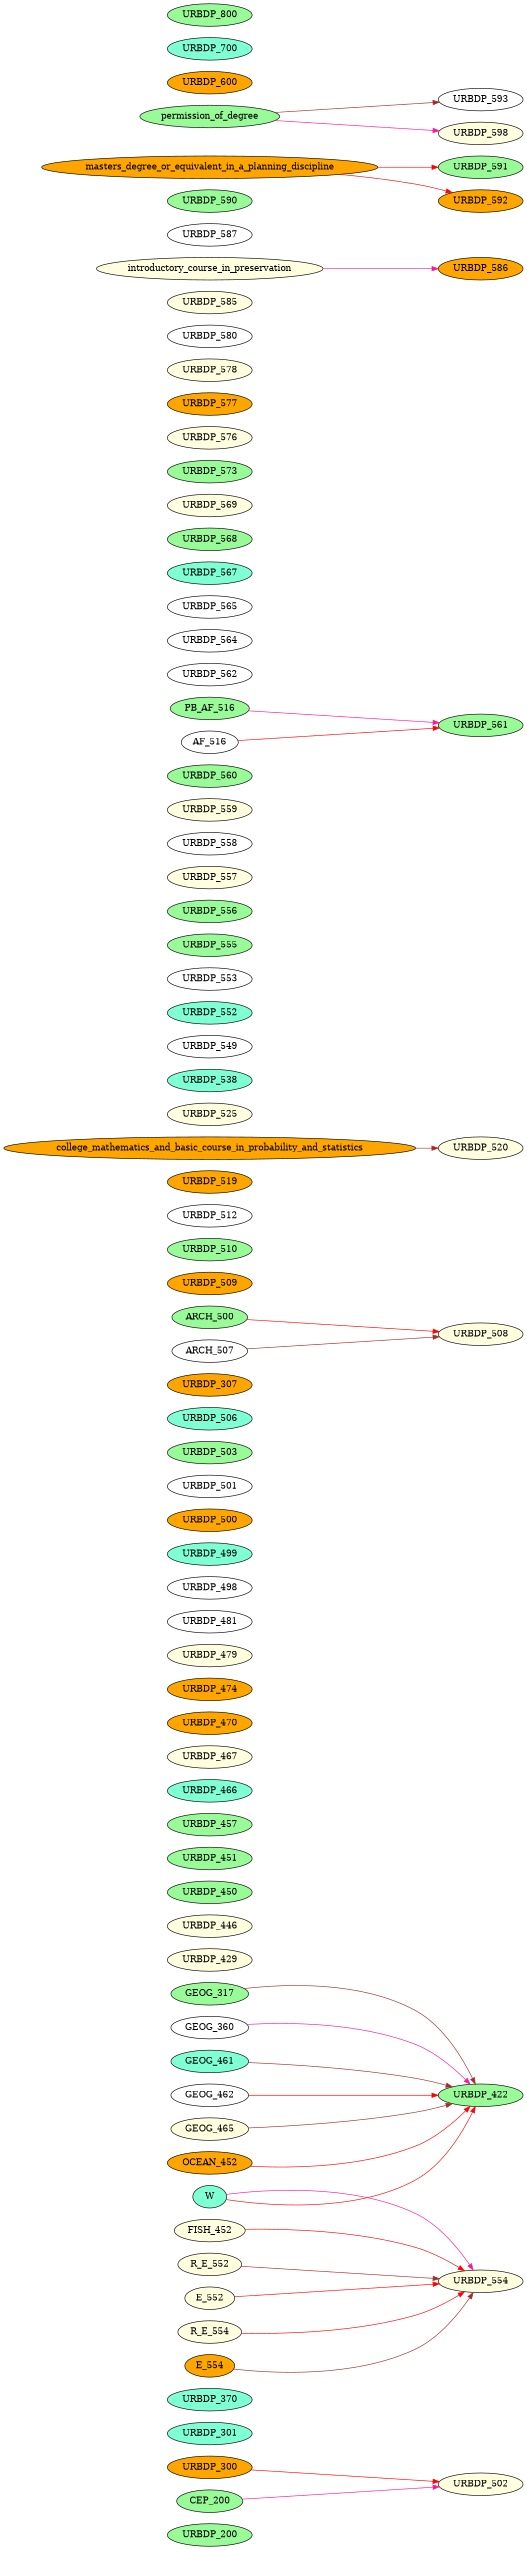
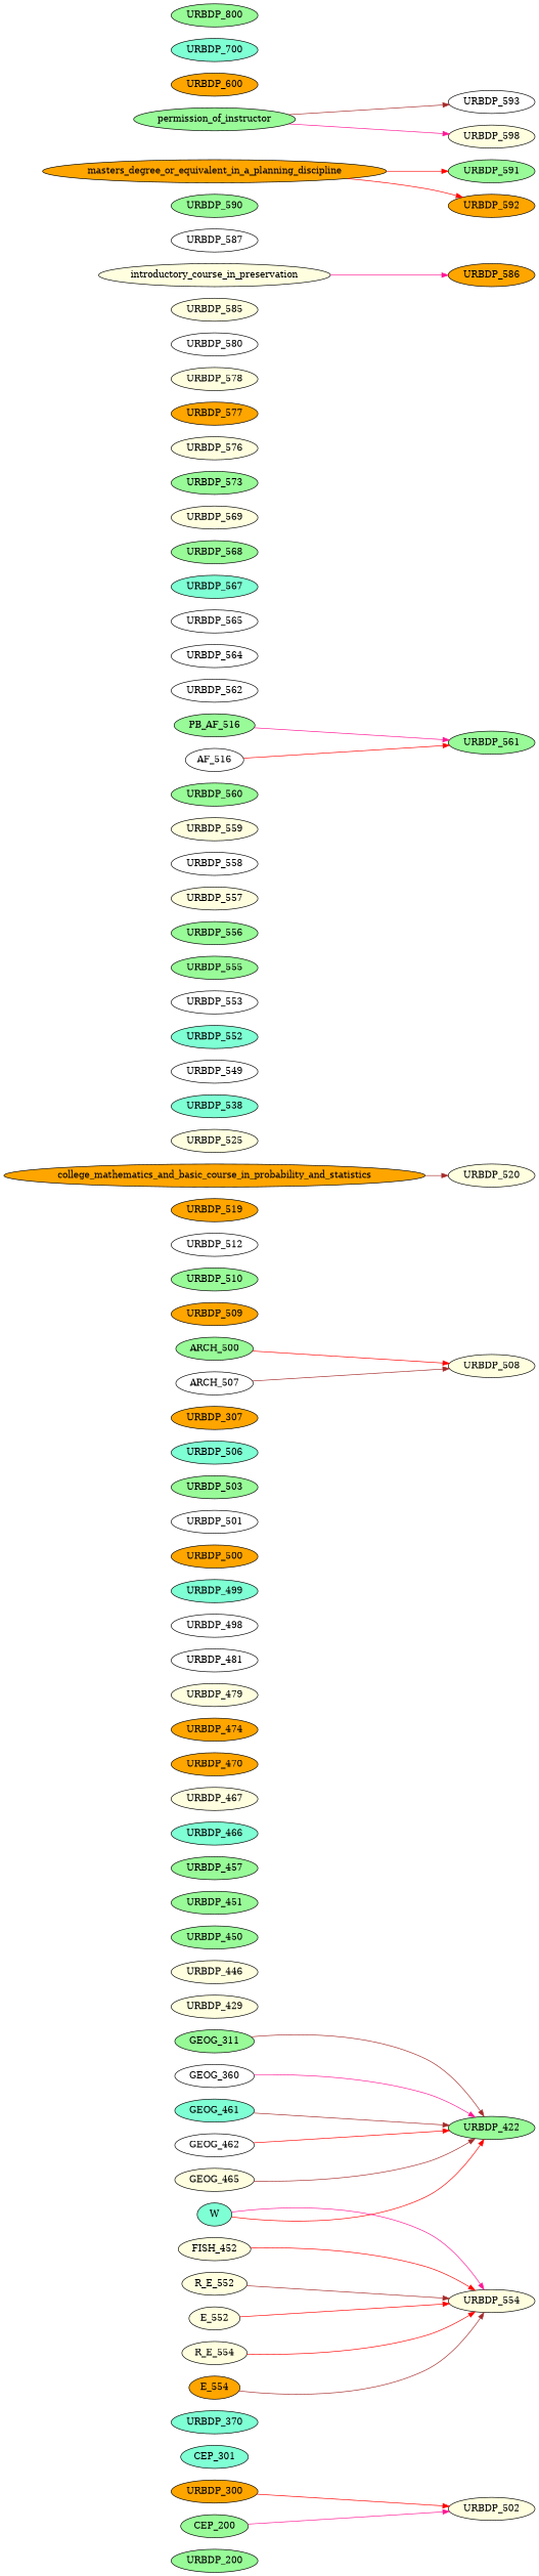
  digraph {
    rankdir=LR
    node [fillcolor=lightyellow style=filled]
    edge [color=red]
    URBDP_200 [fillcolor=palegreen]
    URBDP_300 [fillcolor=orange]
    URBDP_502
-   URBDP_301 [fillcolor=aquamarine]
+   URBDP_301 [fillcolor=aquamarine label=CEP_301]
    URBDP_370 [fillcolor=aquamarine]
-   GEOG_317 [fillcolor=palegreen]
+   GEOG_317 [fillcolor=palegreen label=GEOG_311]
    URBDP_422 [fillcolor=palegreen]
    GEOG_360 [fillcolor=white]
    GEOG_461 [fillcolor=aquamarine]
    GEOG_462 [fillcolor=white]
    GEOG_465
    FISH_452
    URBDP_554
-   OCEAN_452 [fillcolor=orange]
    W [fillcolor=aquamarine]
    URBDP_429
    URBDP_446
    URBDP_450 [fillcolor=palegreen]
    URBDP_451 [fillcolor=palegreen]
    URBDP_457 [fillcolor=palegreen]
    URBDP_466 [fillcolor=aquamarine]
    URBDP_467
    URBDP_470 [fillcolor=orange]
    URBDP_474 [fillcolor=orange]
    URBDP_479
    URBDP_481 [fillcolor=white]
    URBDP_498 [fillcolor=white]
    URBDP_499 [fillcolor=aquamarine]
    URBDP_500 [fillcolor=orange]
    URBDP_501 [fillcolor=white]
    CEP_200 [fillcolor=palegreen]
    URBDP_503 [fillcolor=palegreen]
    URBDP_506 [fillcolor=aquamarine]
    n34 [fillcolor=orange label=URBDP_307]
    URBDP_508
    ARCH_500 [fillcolor=palegreen]
    ARCH_507 [fillcolor=white]
    URBDP_509 [fillcolor=orange]
    URBDP_510 [fillcolor=palegreen]
    URBDP_512 [fillcolor=white]
    URBDP_519 [fillcolor=orange]
    college_mathematics_and_basic_course_in_probability_and_statistics [fillcolor=orange]
    URBDP_520
    URBDP_525
    URBDP_538 [fillcolor=aquamarine]
    URBDP_549 [fillcolor=white]
    URBDP_552 [fillcolor=aquamarine]
    URBDP_553 [fillcolor=white]
    R_E_552
    E_552
    R_E_554
    E_554 [fillcolor=orange]
    URBDP_555 [fillcolor=palegreen]
    URBDP_556 [fillcolor=palegreen]
    URBDP_557
    URBDP_558 [fillcolor=white]
    URBDP_559
    URBDP_560 [fillcolor=palegreen]
    PB_AF_516 [fillcolor=palegreen]
    URBDP_561 [fillcolor=palegreen]
    AF_516 [fillcolor=white]
    URBDP_562 [fillcolor=white]
    URBDP_564 [fillcolor=white]
    URBDP_565 [fillcolor=white]
    URBDP_567 [fillcolor=aquamarine]
    URBDP_568 [fillcolor=palegreen]
    URBDP_569
    URBDP_573 [fillcolor=palegreen]
    URBDP_576
    URBDP_577 [fillcolor=orange]
    URBDP_578
    URBDP_580 [fillcolor=white]
    URBDP_585
    introductory_course_in_preservation
    URBDP_586 [fillcolor=orange]
    URBDP_587 [fillcolor=white]
    URBDP_590 [fillcolor=palegreen]
    masters_degree_or_equivalent_in_a_planning_discipline [fillcolor=orange]
    URBDP_591 [fillcolor=palegreen]
    URBDP_592 [fillcolor=orange]
    URBDP_593 [fillcolor=white]
-   permission_of_instructor [fillcolor=palegreen label=permission_of_degree]
+   permission_of_instructor [fillcolor=palegreen]
    URBDP_598
    URBDP_600 [fillcolor=orange]
    URBDP_700 [fillcolor=aquamarine]
    URBDP_800 [fillcolor=palegreen]
    URBDP_300 -> URBDP_502
    GEOG_317 -> URBDP_422 [color=brown]
    GEOG_360 -> URBDP_422 [color=deeppink]
    GEOG_461 -> URBDP_422 [color=brown]
    GEOG_462 -> URBDP_422
    GEOG_465 -> URBDP_422 [color=brown]
    FISH_452 -> URBDP_554
-   OCEAN_452 -> URBDP_422
    W -> URBDP_422
    W -> URBDP_554 [color=deeppink]
    CEP_200 -> URBDP_502 [color=deeppink]
    ARCH_500 -> URBDP_508
    ARCH_507 -> URBDP_508 [color=brown]
    college_mathematics_and_basic_course_in_probability_and_statistics -> URBDP_520 [color=brown]
    R_E_552 -> URBDP_554 [color=brown]
    E_552 -> URBDP_554
    R_E_554 -> URBDP_554
    E_554 -> URBDP_554 [color=brown]
    PB_AF_516 -> URBDP_561 [color=deeppink]
    AF_516 -> URBDP_561
    introductory_course_in_preservation -> URBDP_586 [color=deeppink]
    masters_degree_or_equivalent_in_a_planning_discipline -> URBDP_591
    masters_degree_or_equivalent_in_a_planning_discipline -> URBDP_592
    permission_of_instructor -> URBDP_593 [color=brown]
    permission_of_instructor -> URBDP_598 [color=deeppink]
  }
